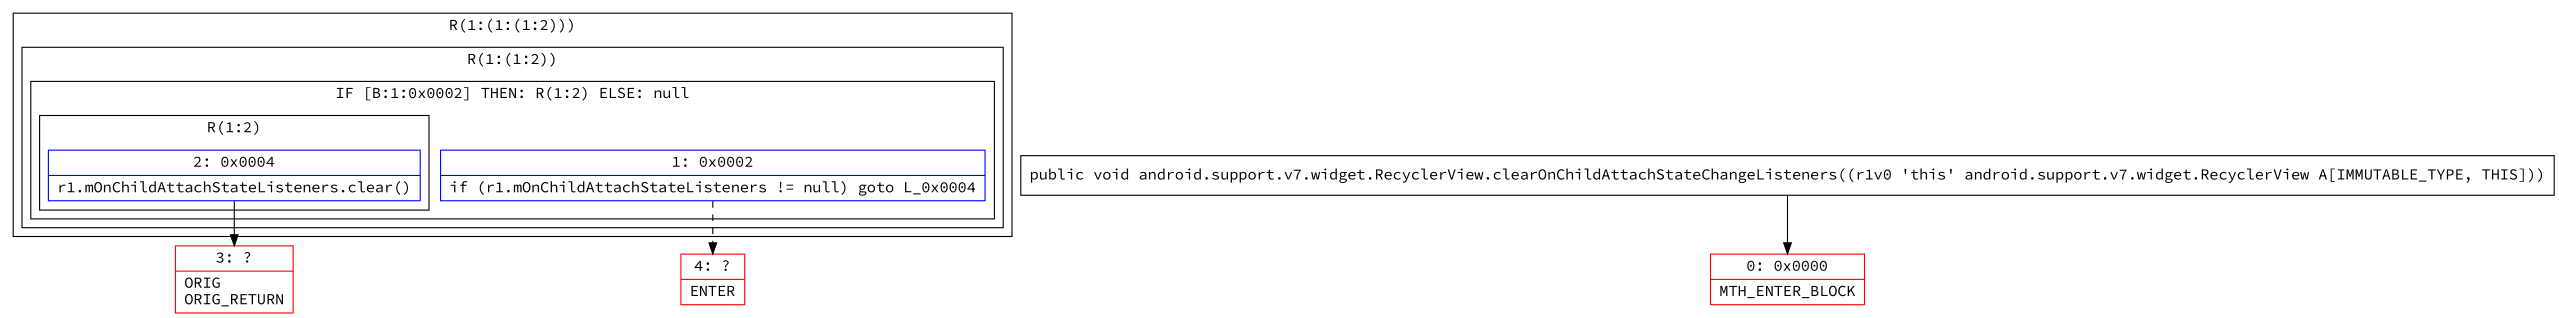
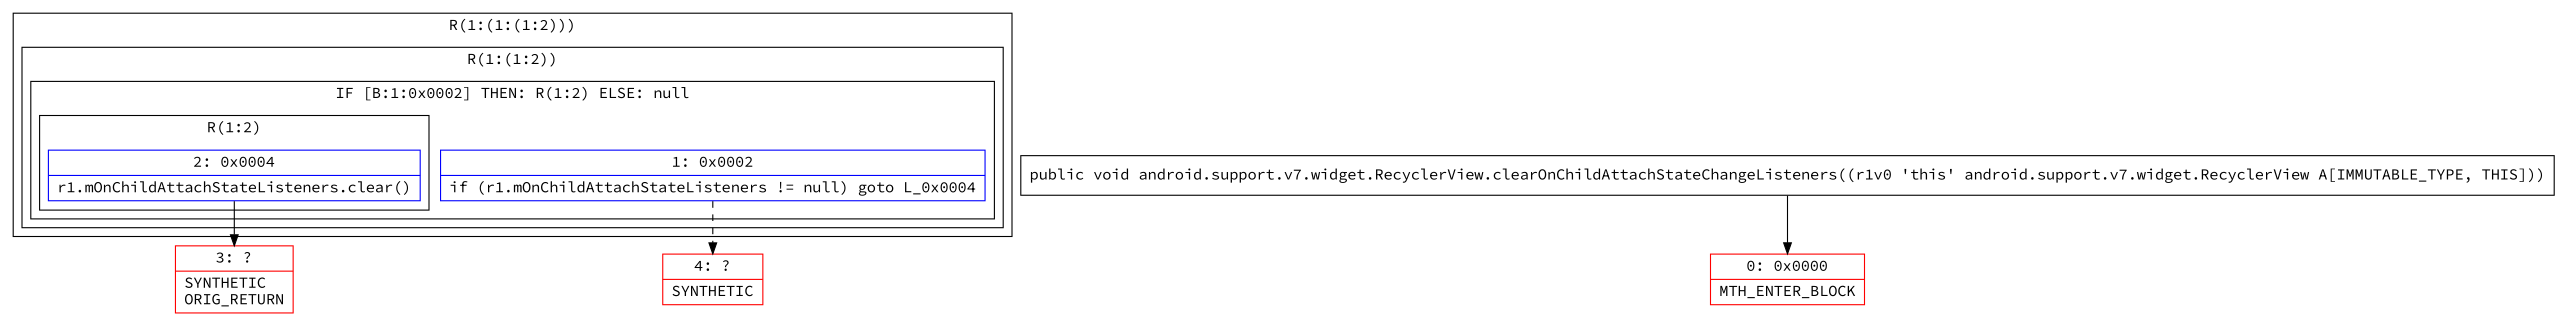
  digraph {
    fontname="Source Code Pro"
    node [color=red fontname="Source Code Pro" shape=record]
    edge [fontname="Source Code Pro"]
    n1 [color=blue label="{2\:\ 0x0004|r1.mOnChildAttachStateListeners.clear()\l}"]
    n2 [color=blue label="{1\:\ 0x0002|if (r1.mOnChildAttachStateListeners != null) goto L_0x0004\l}"]
-   n3 [label="{3\:\ ?|ORIG\lORIG_RETURN\l}"]
-   n4 [label="{4\:\ ?|ENTER\l}"]
+   n3 [label="{3\:\ ?|SYNTHETIC\lORIG_RETURN\l}"]
+   n4 [label="{4\:\ ?|SYNTHETIC\l}"]
    n5 [label="{0\:\ 0x0000|MTH_ENTER_BLOCK\l}"]
    n6 [label="{public void android.support.v7.widget.RecyclerView.clearOnChildAttachStateChangeListeners((r1v0 'this' android.support.v7.widget.RecyclerView A[IMMUTABLE_TYPE, THIS])) }" color=""]
    subgraph cluster_1 {
      label="R(1:(1:(1:2)))"
      subgraph cluster_2 {
        label="R(1:(1:2))"
        subgraph cluster_3 {
          label="IF [B:1:0x0002] THEN: R(1:2) ELSE: null"
          n2
          subgraph cluster_4 {
            label="R(1:2)"
            n1
          }
        }
      }
    }
    n1 -> n3
    n2 -> n4 [style=dashed]
    n6 -> n5
  }
